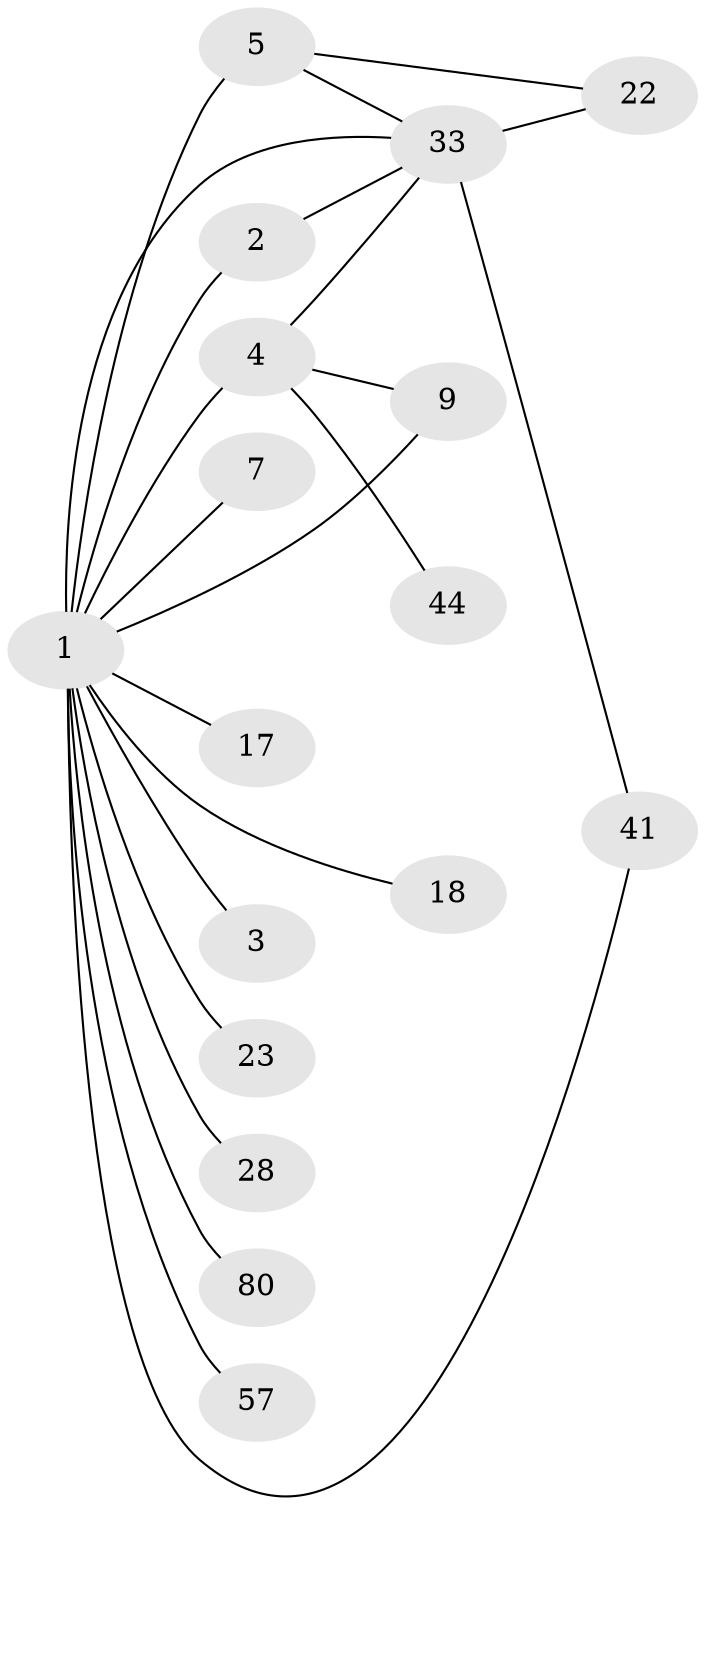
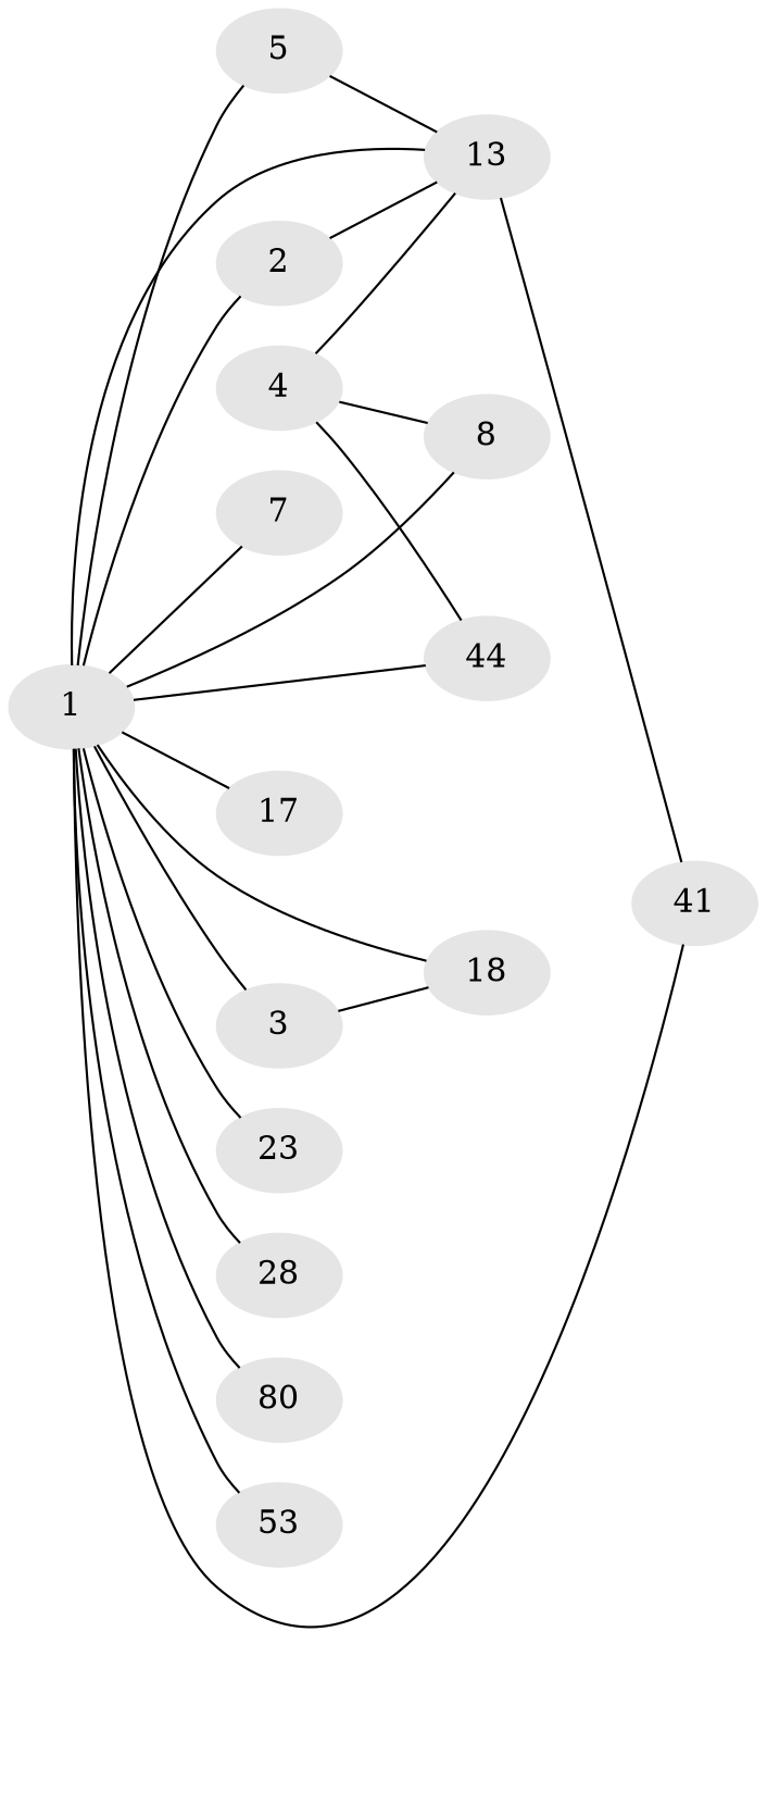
  graph {
    rankdir=LR
    node [color=gray90 style=filled]
    1 [super="+16"]
    2 [super="+8"]
    3 [super="+30"]
    4 [super="+37"]
    5 [super="+43+31+10+11+6"]
    7
-   9 [super="+46+40+25+20"]
-   13 [super="+14+42+59+54+47+56+33+29+19+27+15+36" label=33]
+   9 [super="+46+40+25+20" label=8]
+   13 [super="+14+42+59+54+47+56+33+29+19+27+15+36"]
    17
    18 [super="+58"]
    n11 [label=41 super="+24+52"]
    n12 [label=23]
    28 [super="+34"]
    n14 [label=80]
-   53 [label=57]
+   53
    44
-   22
    1 -- 2
    1 -- 3
-   1 -- 4
+   1 -- 44
    1 -- 5
    1 -- 7
    1 -- 9
    1 -- 13 [weight=4]
    1 -- 17
    1 -- 18
    1 -- n11
    1 -- n12 [weight=2]
    1 -- 28
    1 -- n14
    1 -- 53
    2 -- 13
+   3 -- 18
    4 -- 9
    4 -- 13
    4 -- 44
    5 -- 13
-   5 -- 22
    13 -- n11
-   13 -- 22
  }
